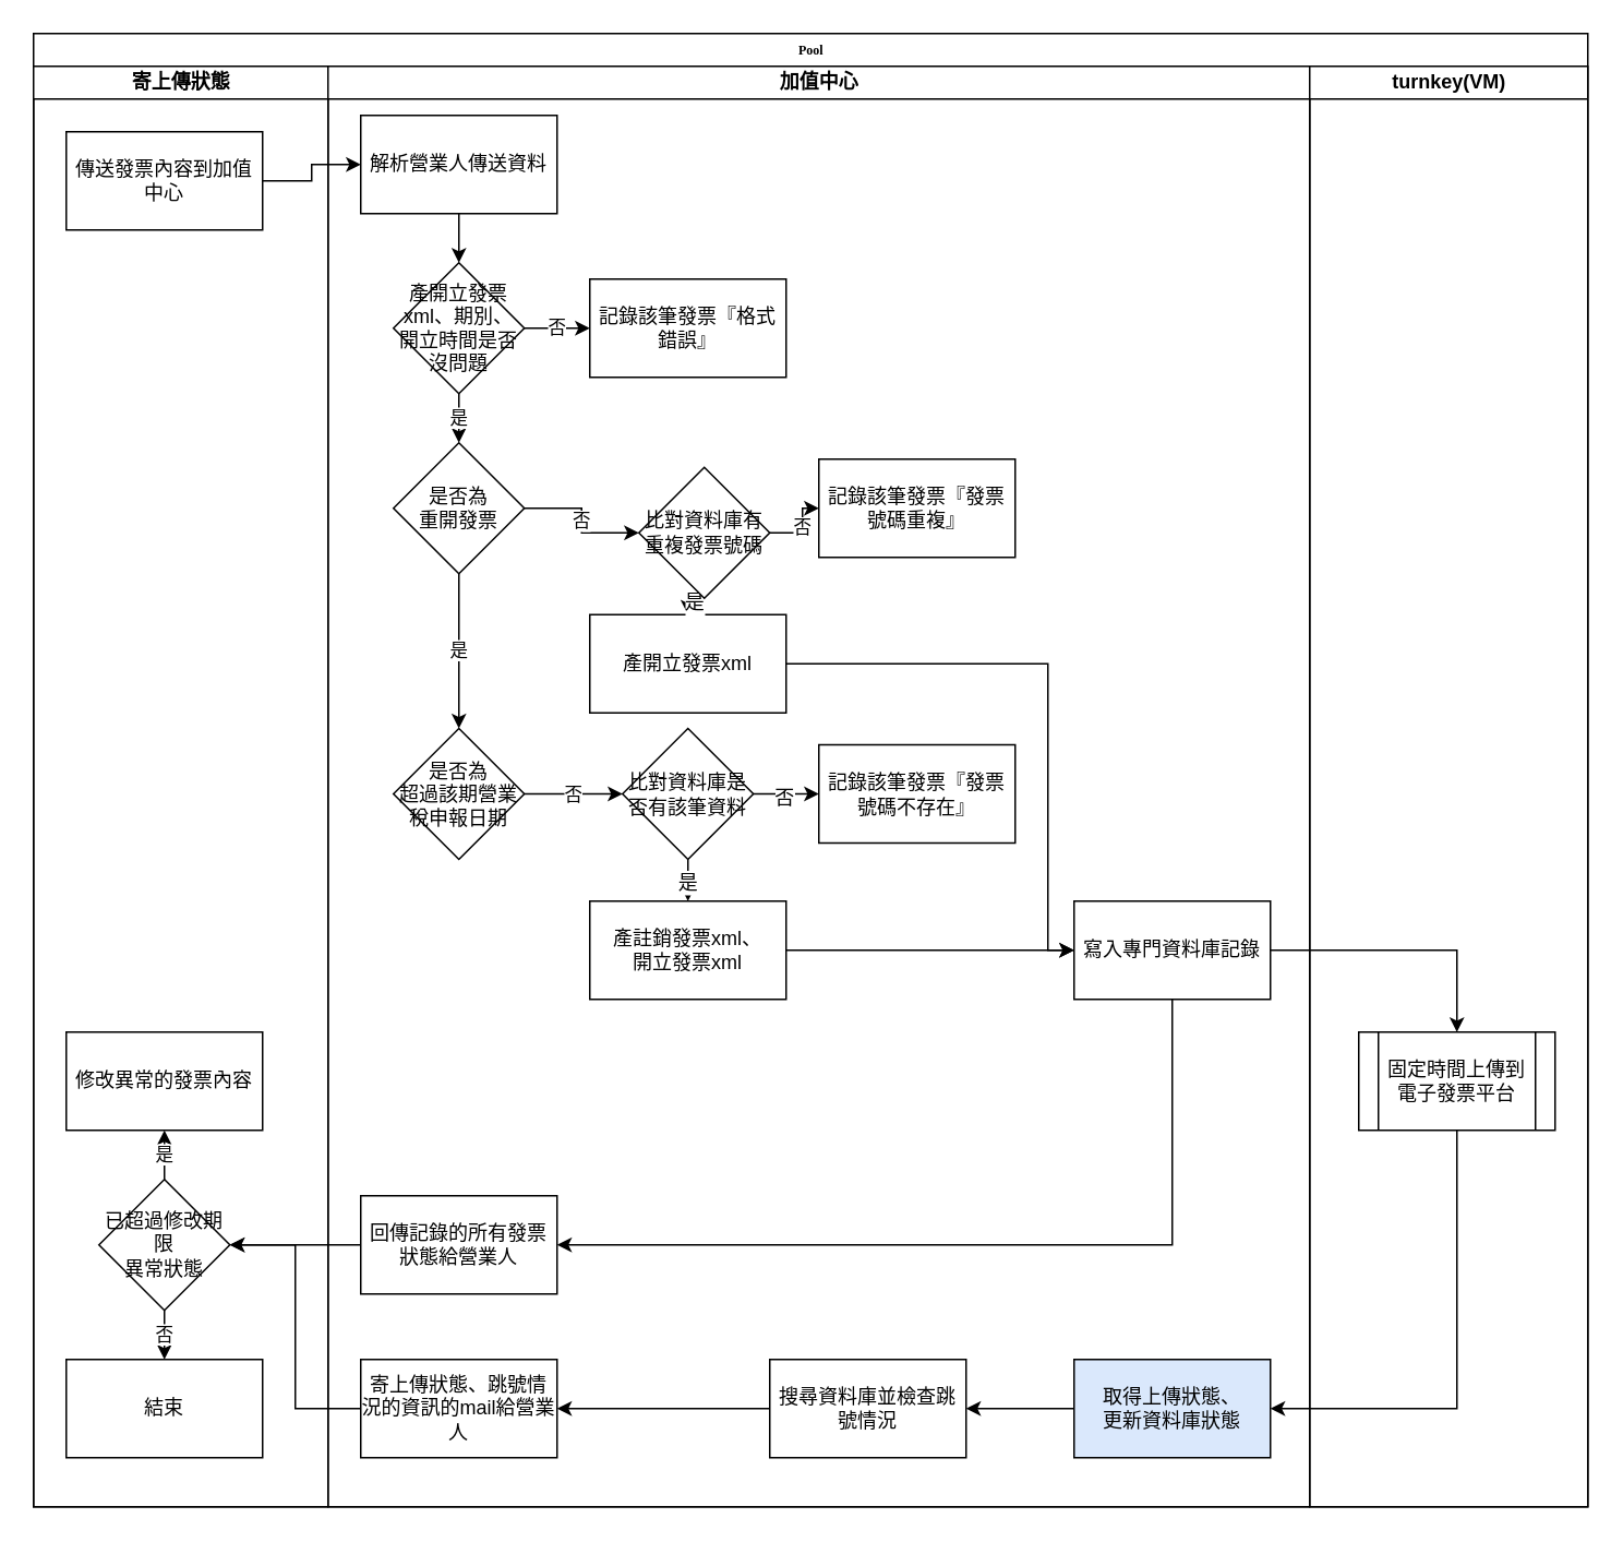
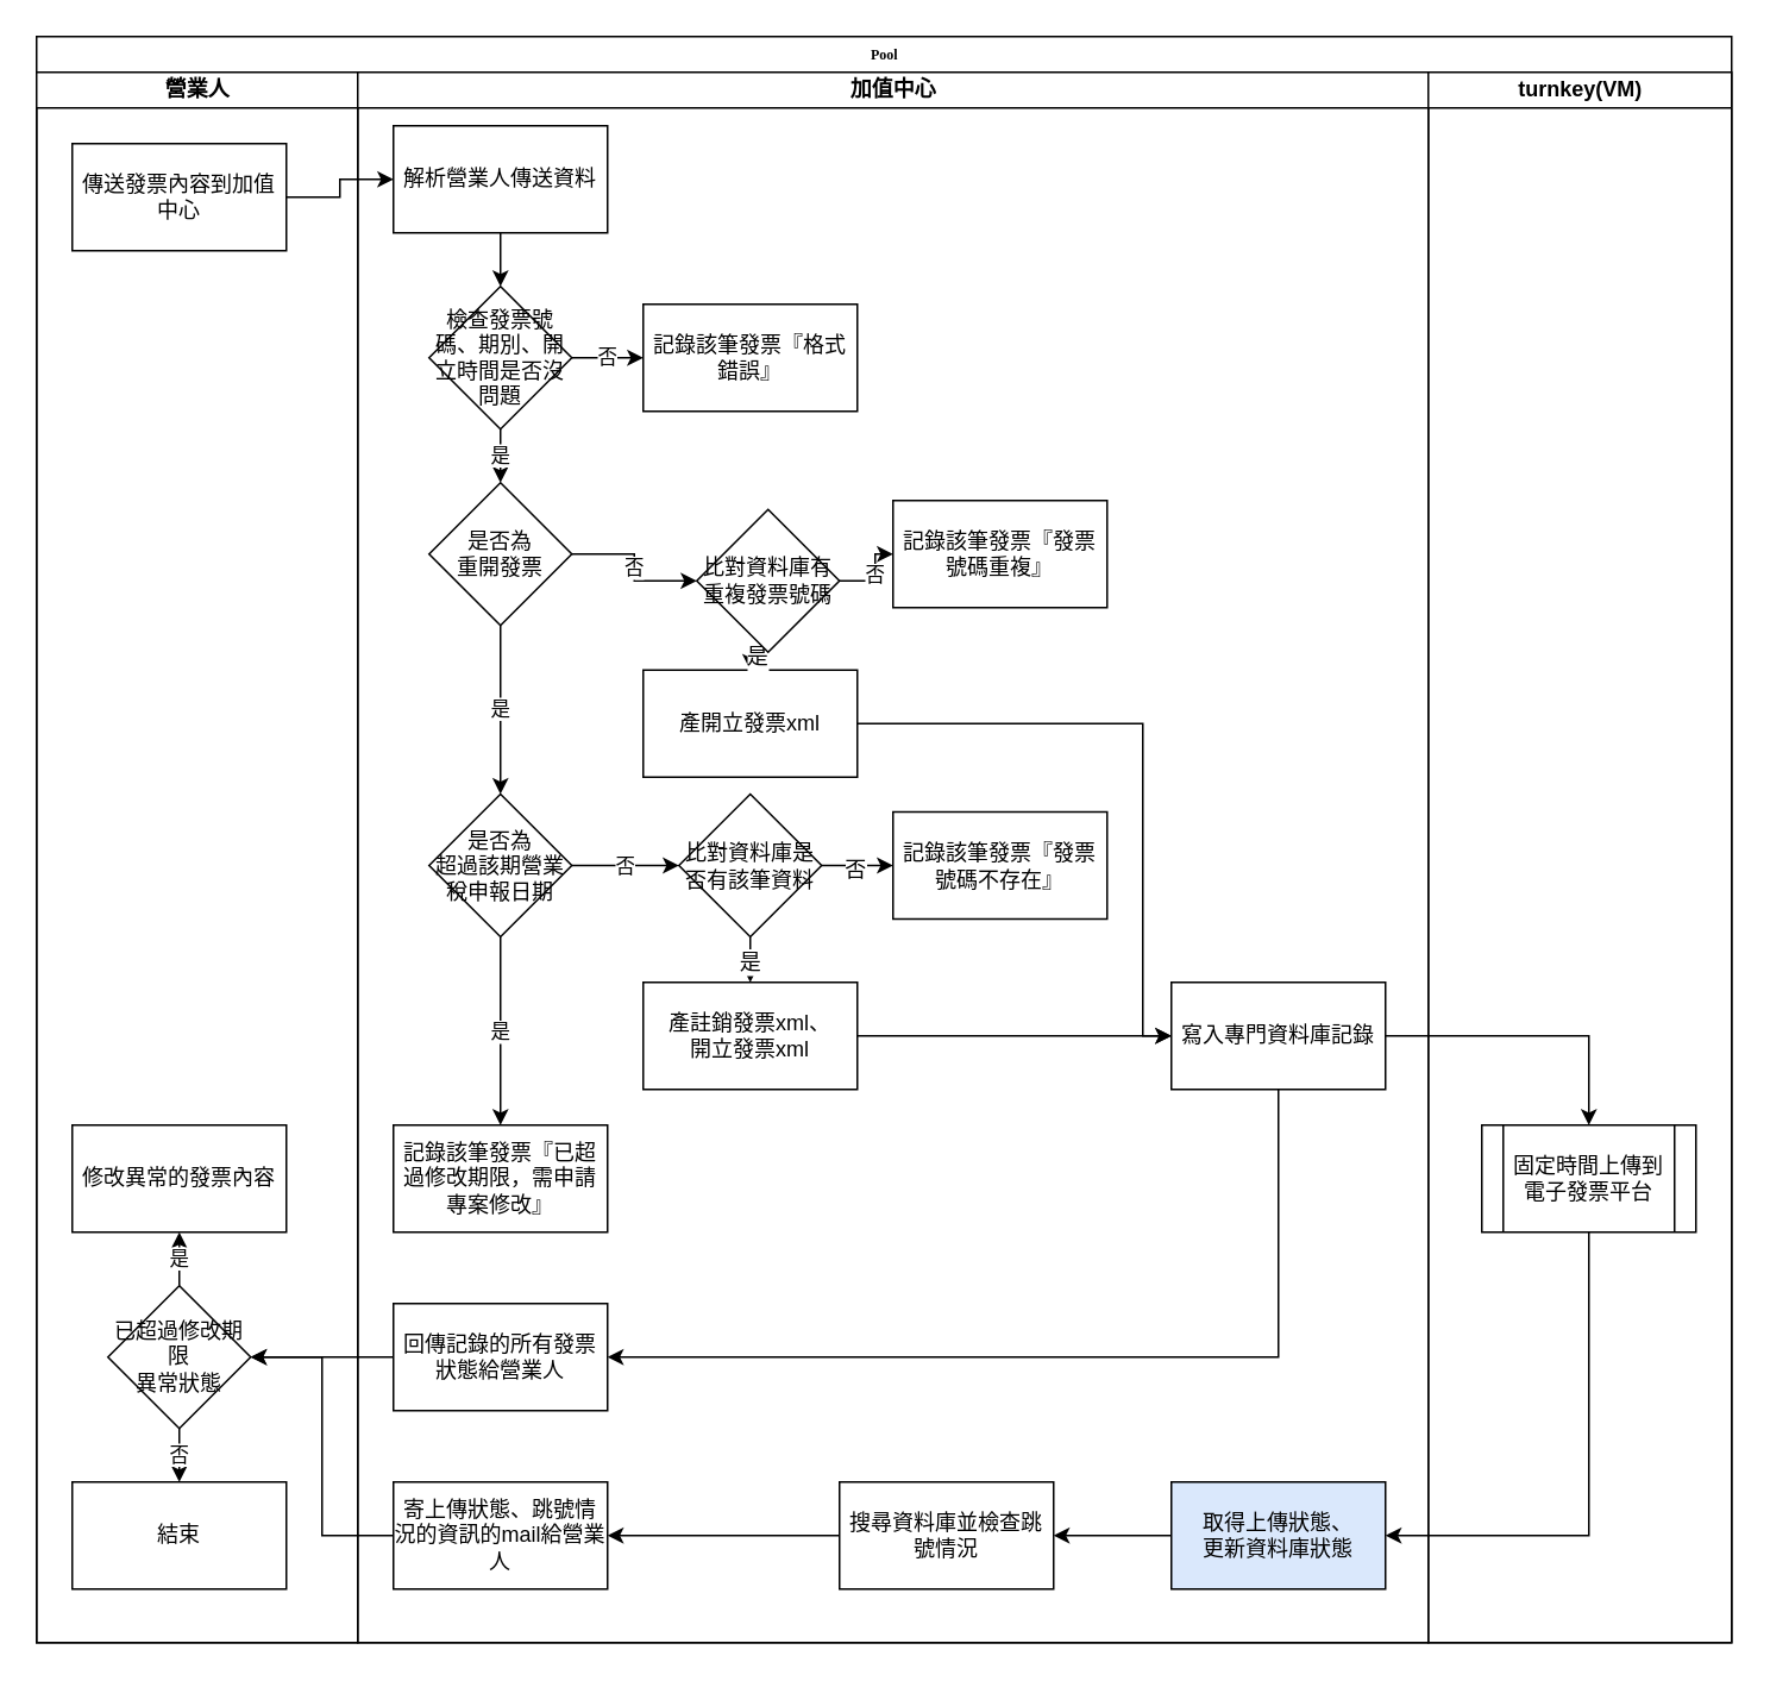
  <mxCell id="0" />
  <mxCell id="1" parent="0" />
  <mxCell id="2" value="Pool" style="swimlane;html=1;childLayout=stackLayout;startSize=20;rounded=0;shadow=0;labelBackgroundColor=none;strokeColor=#000000;strokeWidth=1;fillColor=#ffffff;fontFamily=Verdana;fontSize=8;fontColor=#000000;align=center;" parent="1" vertex="1"><mxGeometry x="20" y="20" width="950" height="900" as="geometry" /></mxCell>
- <mxCell id="3" value="寄上傳狀態" style="swimlane;html=1;startSize=20;" parent="2" vertex="1"><mxGeometry y="20" width="180" height="880" as="geometry" /></mxCell>
+ <mxCell id="3" value="營業人" style="swimlane;html=1;startSize=20;" parent="2" vertex="1"><mxGeometry y="20" width="180" height="880" as="geometry" /></mxCell>
  <mxCell id="4" value="傳送發票內容到加值中心" style="rounded=0;whiteSpace=wrap;html=1;" parent="3" vertex="1"><mxGeometry x="20" y="40" width="120" height="60" as="geometry" /></mxCell>
  <mxCell id="5" value="是" style="edgeStyle=orthogonalEdgeStyle;rounded=0;html=1;entryX=0.5;entryY=1;jettySize=auto;orthogonalLoop=1;" parent="3" source="7" target="8" edge="1"><mxGeometry relative="1" as="geometry" /></mxCell>
  <mxCell id="6" value="否" style="edgeStyle=orthogonalEdgeStyle;rounded=0;html=1;entryX=0.5;entryY=0;jettySize=auto;orthogonalLoop=1;" parent="3" source="7" target="9" edge="1"><mxGeometry relative="1" as="geometry" /></mxCell>
  <mxCell id="7" value="&lt;div&gt;已超過修改期限&lt;/div&gt;&lt;div&gt;異常狀態&lt;/div&gt;" style="rhombus;whiteSpace=wrap;html=1;" parent="3" vertex="1"><mxGeometry x="40" y="680" width="80" height="80" as="geometry" /></mxCell>
  <mxCell id="8" value="修改異常的發票內容" style="rounded=0;whiteSpace=wrap;html=1;" parent="3" vertex="1"><mxGeometry x="20" y="590" width="120" height="60" as="geometry" /></mxCell>
  <mxCell id="9" value="&lt;div&gt;結束&lt;/div&gt;" style="rounded=0;whiteSpace=wrap;html=1;" parent="3" vertex="1"><mxGeometry x="20" y="790" width="120" height="60" as="geometry" /></mxCell>
  <mxCell id="10" value="加值中心" style="swimlane;html=1;startSize=20;" parent="2" vertex="1"><mxGeometry x="180" y="20" width="600" height="880" as="geometry" /></mxCell>
  <mxCell id="11" style="edgeStyle=orthogonalEdgeStyle;rounded=0;html=1;entryX=0.5;entryY=0;jettySize=auto;orthogonalLoop=1;" parent="10" source="12" target="29" edge="1"><mxGeometry relative="1" as="geometry" /></mxCell>
  <mxCell id="12" value="解析營業人傳送資料" style="rounded=0;whiteSpace=wrap;html=1;" parent="10" vertex="1"><mxGeometry x="20" y="30" width="120" height="60" as="geometry" /></mxCell>
  <mxCell id="13" value="否" style="edgeStyle=orthogonalEdgeStyle;rounded=0;html=1;entryX=0;entryY=0.5;jettySize=auto;orthogonalLoop=1;" parent="10" source="15" target="26" edge="1"><mxGeometry relative="1" as="geometry" /></mxCell>
  <mxCell id="14" value="是" style="edgeStyle=orthogonalEdgeStyle;rounded=0;html=1;entryX=0.5;entryY=0;jettySize=auto;orthogonalLoop=1;" parent="10" source="15" target="21" edge="1"><mxGeometry relative="1" as="geometry" /></mxCell>
  <mxCell id="15" value="&lt;div&gt;是否為&lt;/div&gt;&lt;div&gt;重開發票&lt;/div&gt;" style="rhombus;whiteSpace=wrap;html=1;" parent="10" vertex="1"><mxGeometry x="40" y="230" width="80" height="80" as="geometry" /></mxCell>
  <mxCell id="16" style="edgeStyle=orthogonalEdgeStyle;rounded=0;html=1;entryX=0;entryY=0.5;jettySize=auto;orthogonalLoop=1;" parent="10" source="17" target="31" edge="1"><mxGeometry relative="1" as="geometry"><Array as="points"><mxPoint x="440" y="365" /><mxPoint x="440" y="540" /></Array></mxGeometry></mxCell>
  <mxCell id="17" value="產開立發票xml" style="rounded=0;whiteSpace=wrap;html=1;" parent="10" vertex="1"><mxGeometry x="160" y="335" width="120" height="60" as="geometry" /></mxCell>
  <mxCell id="18" value="&lt;div&gt;產註銷發票xml、&lt;/div&gt;&lt;div&gt;開立發票xml&lt;/div&gt;" style="rounded=0;whiteSpace=wrap;html=1;" parent="10" vertex="1"><mxGeometry x="160" y="510" width="120" height="60" as="geometry" /></mxCell>
  <mxCell id="19" value="否" style="edgeStyle=orthogonalEdgeStyle;rounded=0;html=1;entryX=0;entryY=0.5;jettySize=auto;orthogonalLoop=1;" parent="10" source="21" target="40" edge="1"><mxGeometry relative="1" as="geometry" /></mxCell>
+ <mxCell id="20" value="是" style="edgeStyle=orthogonalEdgeStyle;rounded=0;html=1;entryX=0.5;entryY=0;jettySize=auto;orthogonalLoop=1;" parent="10" source="21" target="22" edge="1"><mxGeometry relative="1" as="geometry" /></mxCell>
  <mxCell id="21" value="&lt;div&gt;是否為&lt;/div&gt;&lt;div&gt;超過該期營業稅申報日期&lt;br&gt;&lt;/div&gt;" style="rhombus;whiteSpace=wrap;html=1;" parent="10" vertex="1"><mxGeometry x="40" y="404.5" width="80" height="80" as="geometry" /></mxCell>
+ <mxCell id="22" value="&lt;div&gt;記錄該筆發票『已超過修改期限，需申請專案修改』&lt;/div&gt;" style="rounded=0;whiteSpace=wrap;html=1;" parent="10" vertex="1"><mxGeometry x="20" y="590" width="120" height="60" as="geometry" /></mxCell>
  <mxCell id="23" value="否" style="edgeStyle=orthogonalEdgeStyle;rounded=0;html=1;entryX=0;entryY=0.5;jettySize=auto;orthogonalLoop=1;" parent="10" source="26" target="35" edge="1"><mxGeometry relative="1" as="geometry" /></mxCell>
  <mxCell id="24" style="edgeStyle=orthogonalEdgeStyle;rounded=0;html=1;exitX=0.5;exitY=1;entryX=0.5;entryY=0;jettySize=auto;orthogonalLoop=1;" parent="10" source="26" target="17" edge="1"><mxGeometry relative="1" as="geometry" /></mxCell>
  <mxCell id="25" value="是" style="text;html=1;resizable=0;points=[];align=center;verticalAlign=middle;labelBackgroundColor=#ffffff;" parent="24" vertex="1" connectable="0"><mxGeometry x="-0.333" y="2" relative="1" as="geometry"><mxPoint as="offset" /></mxGeometry></mxCell>
  <mxCell id="26" value="比對資料庫有重複發票號碼" style="rhombus;whiteSpace=wrap;html=1;" parent="10" vertex="1"><mxGeometry x="190" y="245" width="80" height="80" as="geometry" /></mxCell>
  <mxCell id="27" value="否" style="edgeStyle=orthogonalEdgeStyle;rounded=0;html=1;entryX=0;entryY=0.5;jettySize=auto;orthogonalLoop=1;" parent="10" source="29" target="34" edge="1"><mxGeometry relative="1" as="geometry" /></mxCell>
  <mxCell id="28" value="是" style="edgeStyle=orthogonalEdgeStyle;rounded=0;html=1;entryX=0.5;entryY=0;jettySize=auto;orthogonalLoop=1;" parent="10" source="29" target="15" edge="1"><mxGeometry relative="1" as="geometry" /></mxCell>
- <mxCell id="29" value="產開立發票xml、期別、開立時間是否沒問題" style="rhombus;whiteSpace=wrap;html=1;" parent="10" vertex="1"><mxGeometry x="40" y="120" width="80" height="80" as="geometry" /></mxCell>
+ <mxCell id="29" value="檢查發票號碼、期別、開立時間是否沒問題" style="rhombus;whiteSpace=wrap;html=1;" parent="10" vertex="1"><mxGeometry x="40" y="120" width="80" height="80" as="geometry" /></mxCell>
  <mxCell id="30" style="edgeStyle=orthogonalEdgeStyle;rounded=0;html=1;entryX=1;entryY=0.5;jettySize=auto;orthogonalLoop=1;exitX=0.5;exitY=1;" parent="10" source="31" target="42" edge="1"><mxGeometry relative="1" as="geometry" /></mxCell>
  <mxCell id="31" value="寫入專門資料庫記錄" style="rounded=0;whiteSpace=wrap;html=1;" parent="10" vertex="1"><mxGeometry x="456" y="510" width="120" height="60" as="geometry" /></mxCell>
  <mxCell id="32" style="edgeStyle=orthogonalEdgeStyle;rounded=0;html=1;entryX=1;entryY=0.5;jettySize=auto;orthogonalLoop=1;" parent="10" source="33" target="45" edge="1"><mxGeometry relative="1" as="geometry" /></mxCell>
  <mxCell id="33" value="&lt;div&gt;取得上傳狀態、&lt;/div&gt;&lt;div&gt;更新資料庫狀態&lt;/div&gt;" style="rounded=0;whiteSpace=wrap;html=1;fillColor=#dae8fc;" parent="10" vertex="1"><mxGeometry x="456" y="790" width="120" height="60" as="geometry" /></mxCell>
  <mxCell id="34" value="&lt;div&gt;記錄該筆發票『格式錯誤』&lt;/div&gt;" style="rounded=0;whiteSpace=wrap;html=1;" parent="10" vertex="1"><mxGeometry x="160" y="130" width="120" height="60" as="geometry" /></mxCell>
  <mxCell id="35" value="記錄該筆發票『發票號碼重複』" style="rounded=0;whiteSpace=wrap;html=1;" parent="10" vertex="1"><mxGeometry x="300" y="240" width="120" height="60" as="geometry" /></mxCell>
  <mxCell id="36" style="edgeStyle=orthogonalEdgeStyle;rounded=0;html=1;entryX=0;entryY=0.5;jettySize=auto;orthogonalLoop=1;" parent="10" source="40" target="41" edge="1"><mxGeometry relative="1" as="geometry" /></mxCell>
  <mxCell id="37" value="否" style="text;html=1;resizable=0;points=[];align=center;verticalAlign=middle;labelBackgroundColor=#ffffff;" parent="36" vertex="1" connectable="0"><mxGeometry x="0.012" y="-4" relative="1" as="geometry"><mxPoint x="-2" y="-2" as="offset" /></mxGeometry></mxCell>
  <mxCell id="38" style="edgeStyle=orthogonalEdgeStyle;rounded=0;html=1;entryX=0.5;entryY=0;jettySize=auto;orthogonalLoop=1;" parent="10" source="40" target="18" edge="1"><mxGeometry relative="1" as="geometry" /></mxCell>
  <mxCell id="39" value="是" style="text;html=1;resizable=0;points=[];align=center;verticalAlign=middle;labelBackgroundColor=#ffffff;" parent="38" vertex="1" connectable="0"><mxGeometry x="0.531" y="-1" relative="1" as="geometry"><mxPoint y="1" as="offset" /></mxGeometry></mxCell>
  <mxCell id="40" value="比對資料庫是否有該筆資料" style="rhombus;whiteSpace=wrap;html=1;" parent="10" vertex="1"><mxGeometry x="180" y="404.5" width="80" height="80" as="geometry" /></mxCell>
  <mxCell id="41" value="記錄該筆發票『發票號碼不存在』" style="rounded=0;whiteSpace=wrap;html=1;" parent="10" vertex="1"><mxGeometry x="300" y="414.5" width="120" height="60" as="geometry" /></mxCell>
  <mxCell id="42" value="回傳記錄的所有發票狀態給營業人" style="rounded=0;whiteSpace=wrap;html=1;" parent="10" vertex="1"><mxGeometry x="20" y="690" width="120" height="60" as="geometry" /></mxCell>
  <mxCell id="43" style="edgeStyle=orthogonalEdgeStyle;rounded=0;html=1;entryX=0;entryY=0.5;jettySize=auto;orthogonalLoop=1;" parent="10" source="18" target="31" edge="1"><mxGeometry relative="1" as="geometry" /></mxCell>
  <mxCell id="44" style="edgeStyle=orthogonalEdgeStyle;rounded=0;html=1;entryX=1;entryY=0.5;jettySize=auto;orthogonalLoop=1;" parent="10" source="45" target="46" edge="1"><mxGeometry relative="1" as="geometry" /></mxCell>
  <mxCell id="45" value="搜尋資料庫並檢查跳號情況" style="rounded=0;whiteSpace=wrap;html=1;" parent="10" vertex="1"><mxGeometry x="270" y="790" width="120" height="60" as="geometry" /></mxCell>
  <mxCell id="46" value="寄上傳狀態、跳號情況的資訊的mail給營業人" style="rounded=0;whiteSpace=wrap;html=1;" parent="10" vertex="1"><mxGeometry x="20" y="790" width="120" height="60" as="geometry" /></mxCell>
  <mxCell id="47" value="&lt;div&gt;turnkey(VM)&lt;/div&gt;" style="swimlane;html=1;startSize=20;" parent="2" vertex="1"><mxGeometry x="780" y="20" width="170" height="880" as="geometry" /></mxCell>
  <mxCell id="48" value="固定時間上傳到電子發票平台" style="shape=process;whiteSpace=wrap;html=1;backgroundOutline=1;" parent="47" vertex="1"><mxGeometry x="30" y="590" width="120" height="60" as="geometry" /></mxCell>
  <mxCell id="49" style="edgeStyle=orthogonalEdgeStyle;rounded=0;html=1;entryX=0;entryY=0.5;jettySize=auto;orthogonalLoop=1;" parent="2" source="4" target="12" edge="1"><mxGeometry relative="1" as="geometry" /></mxCell>
  <mxCell id="50" style="edgeStyle=orthogonalEdgeStyle;rounded=0;html=1;entryX=0.5;entryY=0;jettySize=auto;orthogonalLoop=1;exitX=1;exitY=0.5;" parent="2" source="31" target="48" edge="1"><mxGeometry relative="1" as="geometry" /></mxCell>
  <mxCell id="51" style="edgeStyle=orthogonalEdgeStyle;rounded=0;html=1;entryX=1;entryY=0.5;jettySize=auto;orthogonalLoop=1;exitX=0.5;exitY=1;" parent="2" source="48" target="33" edge="1"><mxGeometry relative="1" as="geometry" /></mxCell>
  <mxCell id="52" style="edgeStyle=orthogonalEdgeStyle;rounded=0;html=1;entryX=1;entryY=0.5;jettySize=auto;orthogonalLoop=1;" parent="2" source="46" target="7" edge="1"><mxGeometry relative="1" as="geometry" /></mxCell>
  <mxCell id="53" style="edgeStyle=orthogonalEdgeStyle;rounded=0;html=1;jettySize=auto;orthogonalLoop=1;" parent="1" source="42" edge="1"><mxGeometry relative="1" as="geometry"><mxPoint x="140" y="760" as="targetPoint" /></mxGeometry></mxCell>
